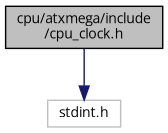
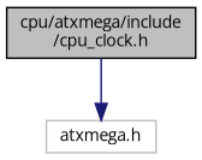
  digraph {
    fontname="Open Sans"
    node [fontname="Open Sans" fontsize=10 shape=record style=filled]
    n1 [color=black fillcolor=grey75 fontcolor=black height=0.2 label="cpu/atxmega/include\l/cpu_clock.h" width=0.4]
-   n2 [color=grey75 fillcolor=white height=0.2 label="stdint.h" width=0.4]
+   n2 [color=grey75 fillcolor=white height=0.2 label="atxmega.h" width=0.4]
    n1 -> n2 [color=midnightblue fontname="Open Sans" fontsize=10 labelfontname=Helvetica labelfontsize=10 style=solid]
  }
